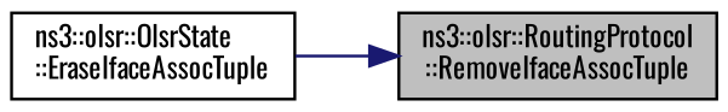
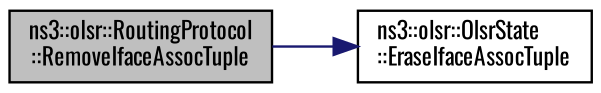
  digraph {
    rankdir=LR
    fontname=Oswald
    node [color=black fontname=Oswald fontsize=10 shape=record style=filled]
    n1 [fillcolor=grey75 fontcolor=black height=0.2 label="ns3::olsr::RoutingProtocol\l::RemoveIfaceAssocTuple" width=0.4]
    n2 [fillcolor=white height=0.2 label="ns3::olsr::OlsrState\l::EraseIfaceAssocTuple" width=0.4]
-   n2 -> n1 [color=midnightblue fontname=Oswald fontsize=10 labelfontname=Helvetica labelfontsize=10 style=solid]
+   n1 -> n2 [color=midnightblue fontname=Oswald fontsize=10 labelfontname=Helvetica labelfontsize=10 style=solid]
  }
